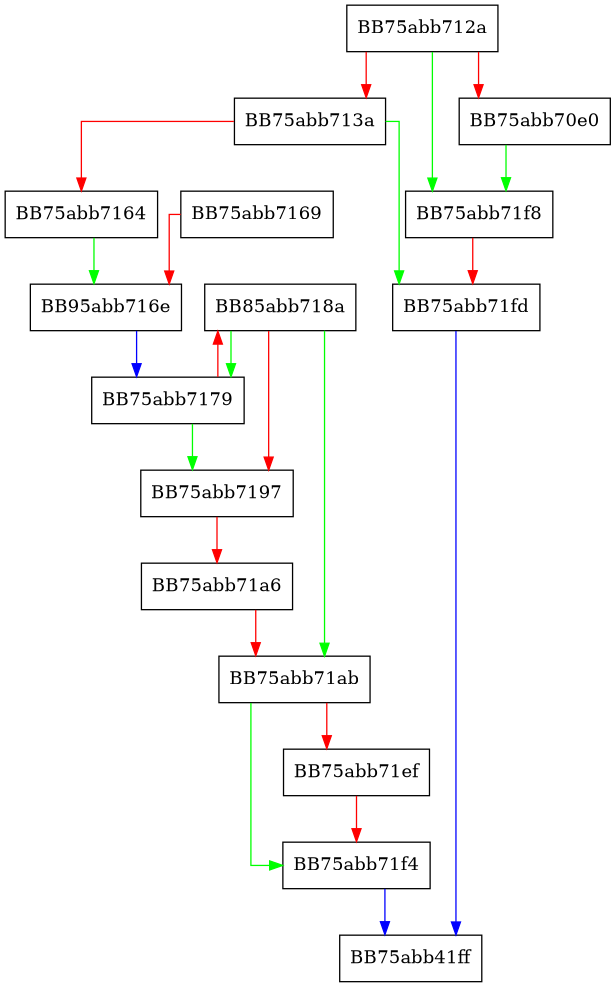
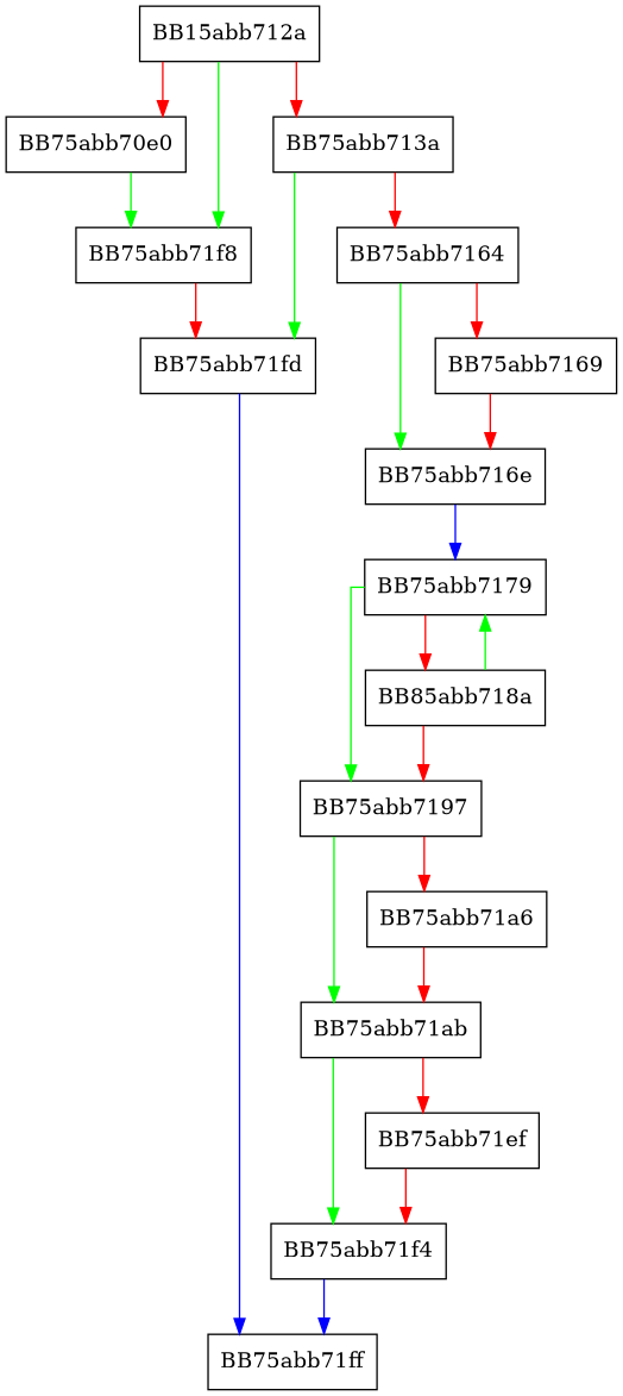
  digraph {
    splines=ortho
    node [shape=box]
    edge [color=red]
    BB75abb70e0
    BB75abb71f8
    BB75abb71fd
-   BB75abb712a
+   BB75abb712a [label=BB15abb712a]
    BB75abb713a
-   BB75abb71ff [label=BB75abb41ff]
+   BB75abb71ff
    BB75abb7164
-   BB75abb716e [label=BB95abb716e]
+   BB75abb716e
    BB75abb7169
    BB75abb7179
    BB75abb7197
    n12 [label=BB85abb718a]
    BB75abb71ab
    BB75abb71a6
    BB75abb71f4
    BB75abb71ef
    BB75abb70e0 -> BB75abb71f8 [color=green]
    BB75abb71f8 -> BB75abb71fd
    BB75abb71fd -> BB75abb71ff [color=blue]
    BB75abb712a -> BB75abb70e0
    BB75abb712a -> BB75abb71f8 [color=green]
    BB75abb712a -> BB75abb713a
    BB75abb713a -> BB75abb71fd [color=green]
    BB75abb713a -> BB75abb7164
    BB75abb7164 -> BB75abb716e [color=green]
+   BB75abb7164 -> BB75abb7169
    BB75abb716e -> BB75abb7179 [color=blue]
    BB75abb7169 -> BB75abb716e
    BB75abb7179 -> BB75abb7197 [color=green]
    BB75abb7179 -> n12
-   n12 -> BB75abb71ab [color=green]
+   BB75abb7197 -> BB75abb71ab [color=green]
    BB75abb7197 -> BB75abb71a6
    n12 -> BB75abb7179 [color=green]
    n12 -> BB75abb7197
    BB75abb71ab -> BB75abb71f4 [color=green]
    BB75abb71ab -> BB75abb71ef
    BB75abb71a6 -> BB75abb71ab
    BB75abb71f4 -> BB75abb71ff [color=blue]
    BB75abb71ef -> BB75abb71f4
  }
